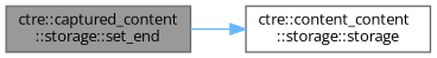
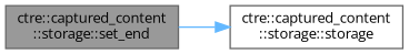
  digraph {
    rankdir=LR
    fontname="Open Sans"
    node [fontname="Open Sans" fontsize=10 shape=box style=filled]
    n1 [color=gray40 fillcolor=grey60 fontcolor=black height=0.2 label="ctre::captured_content\l::storage::set_end" width=0.4]
-   n2 [color=grey40 fillcolor=white height=0.2 label="ctre::content_content\l::storage::storage" width=0.4]
+   n2 [color=grey40 fillcolor=white height=0.2 label="ctre::captured_content\l::storage::storage" width=0.4]
    n1 -> n2 [color=steelblue1 fontname="Open Sans" fontsize=10 labelfontname=Helvetica labelfontsize=10 style=solid]
  }
